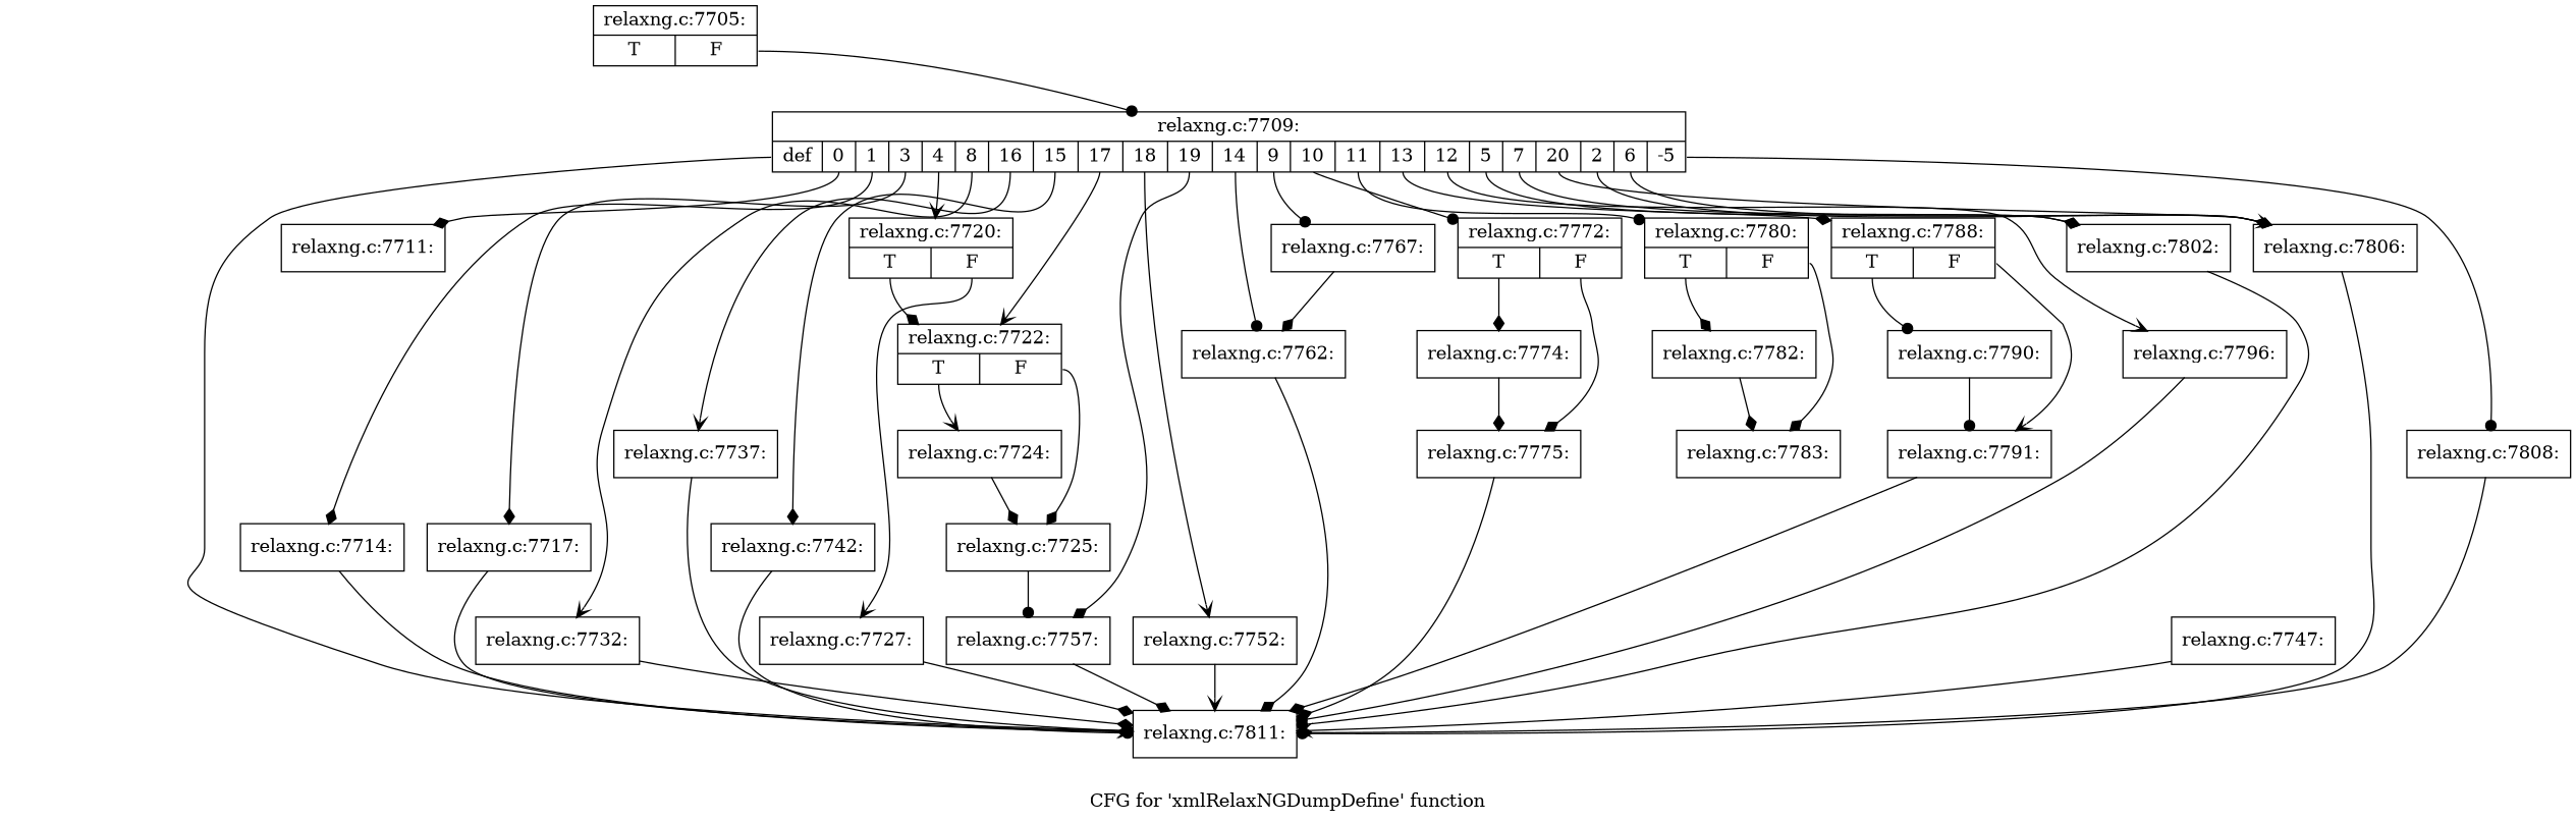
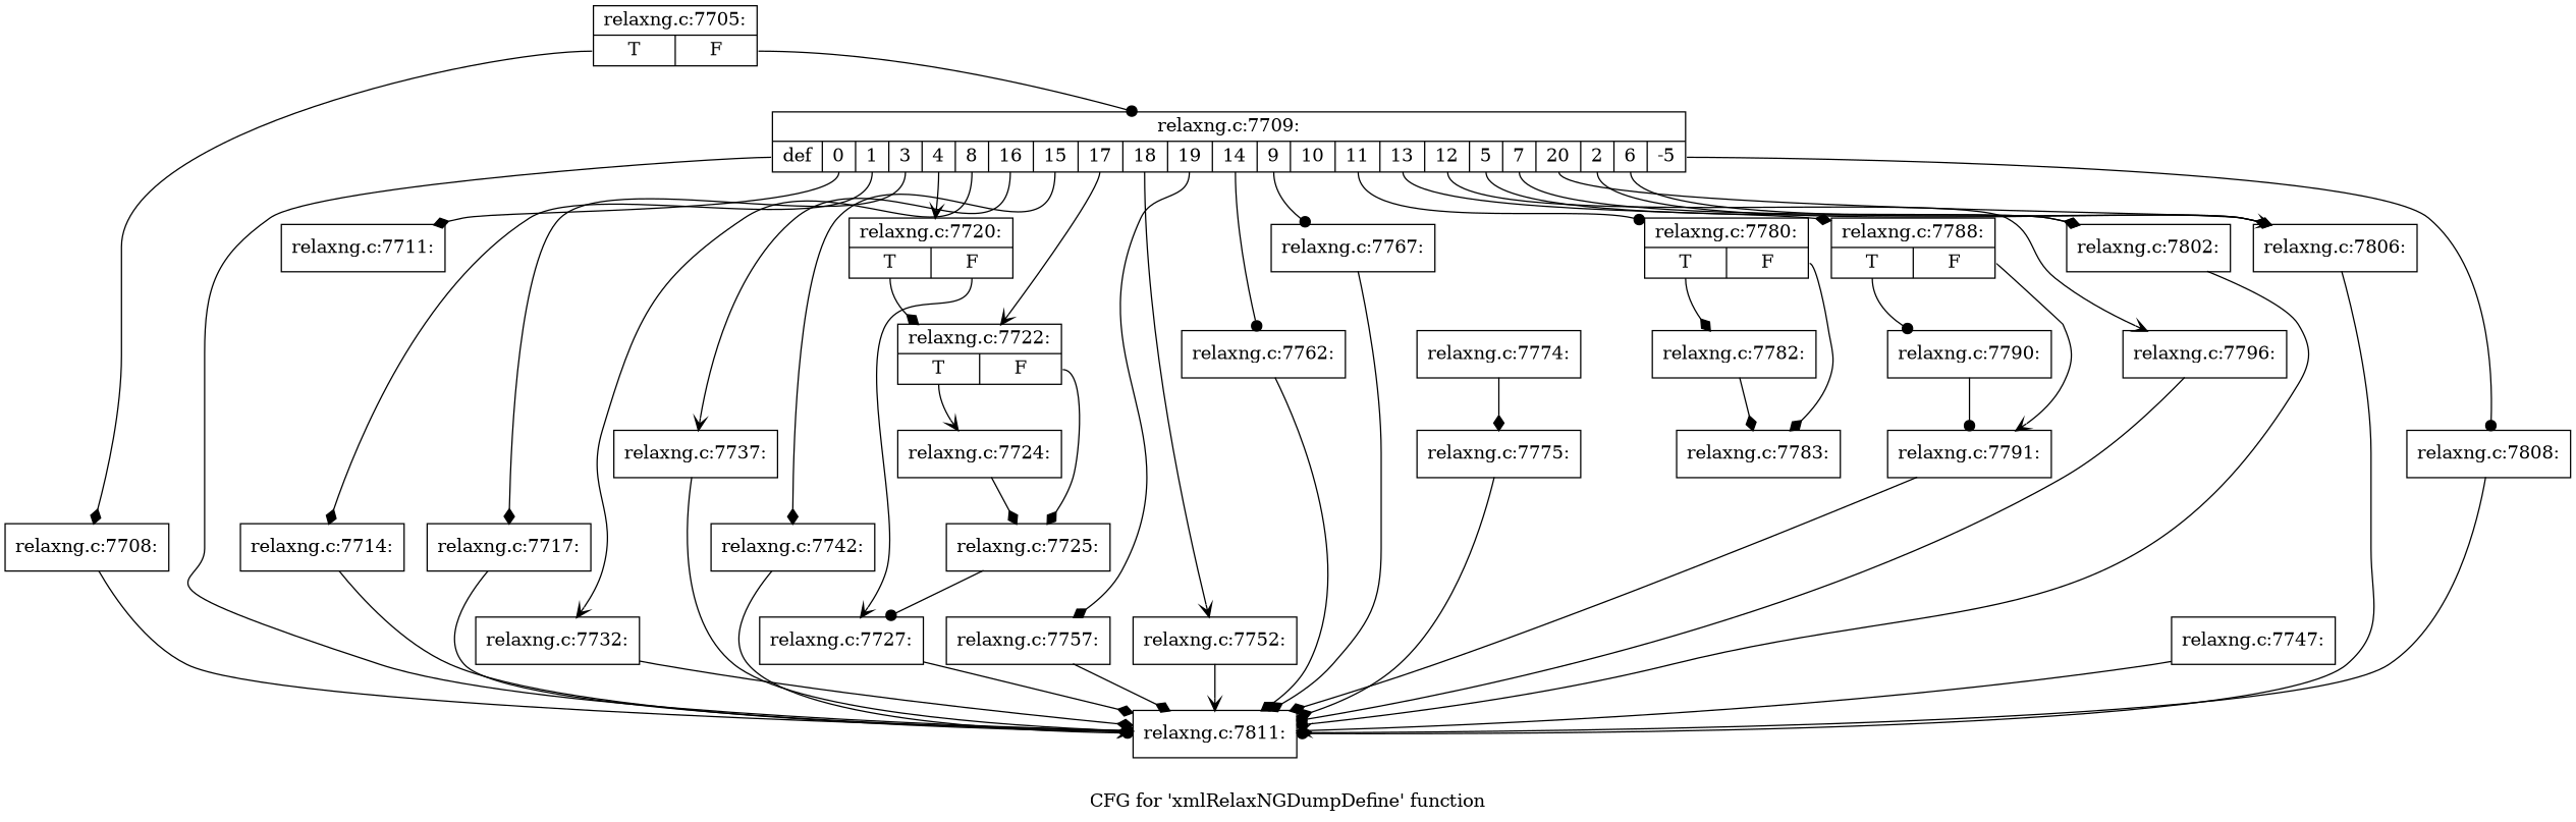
  digraph {
    label="CFG for 'xmlRelaxNGDumpDefine' function"
    node [shape=record]
    edge [arrowhead=diamond]
    n1 [label="{relaxng.c:7705:|{<s0>T|<s1>F}}"]
+   n2 [label="{relaxng.c:7708:}"]
    n3 [label="{relaxng.c:7709:|{<s0>def|<s1>0|<s2>1|<s3>3|<s4>4|<s5>8|<s6>16|<s7>15|<s8>17|<s9>18|<s10>19|<s11>14|<s12>9|<s13>10|<s14>11|<s15>13|<s16>12|<s17>5|<s18>7|<s19>20|<s20>2|<s21>6|<s22>-5}}"]
    n4 [label="{relaxng.c:7811:}"]
    n5 [label="{relaxng.c:7711:}"]
    n6 [label="{relaxng.c:7714:}"]
    n7 [label="{relaxng.c:7717:}"]
    n8 [label="{relaxng.c:7720:|{<s0>T|<s1>F}}"]
    n9 [label="{relaxng.c:7732:}"]
    n10 [label="{relaxng.c:7737:}"]
    n11 [label="{relaxng.c:7742:}"]
    n12 [label="{relaxng.c:7752:}"]
    n13 [label="{relaxng.c:7757:}"]
    n14 [label="{relaxng.c:7762:}"]
    n15 [label="{relaxng.c:7767:}"]
-   n16 [label="{relaxng.c:7772:|{<s0>T|<s1>F}}"]
    n17 [label="{relaxng.c:7780:|{<s0>T|<s1>F}}"]
    n18 [label="{relaxng.c:7788:|{<s0>T|<s1>F}}"]
    n19 [label="{relaxng.c:7796:}"]
    n20 [label="{relaxng.c:7802:}"]
    n21 [label="{relaxng.c:7806:}"]
    n22 [label="{relaxng.c:7808:}"]
    n23 [label="{relaxng.c:7722:|{<s0>T|<s1>F}}"]
    n24 [label="{relaxng.c:7727:}"]
    n25 [label="{relaxng.c:7747:}"]
    n26 [label="{relaxng.c:7774:}"]
    n27 [label="{relaxng.c:7775:}"]
    n28 [label="{relaxng.c:7782:}"]
    n29 [label="{relaxng.c:7783:}"]
    n30 [label="{relaxng.c:7790:}"]
    n31 [label="{relaxng.c:7791:}"]
    n32 [label="{relaxng.c:7724:}"]
    n33 [label="{relaxng.c:7725:}"]
+   n1 -> n2 [tailport=s0]
    n1 -> n3 [arrowhead=dot tailport=s1]
+   n2 -> n4 [arrowhead=vee]
    n3 -> n4 [arrowhead=dot tailport=s0]
    n3 -> n5 [tailport=s1]
    n3 -> n6 [tailport=s2]
    n3 -> n7 [tailport=s3]
    n3 -> n8 [arrowhead=vee tailport=s4]
    n3 -> n9 [arrowhead=vee tailport=s5]
    n3 -> n10 [arrowhead=vee tailport=s6]
    n3 -> n11 [tailport=s7]
    n3 -> n12 [arrowhead=vee tailport=s9]
    n3 -> n13 [tailport=s10]
    n3 -> n14 [arrowhead=dot tailport=s11]
    n3 -> n15 [arrowhead=dot tailport=s12]
-   n3 -> n16 [arrowhead=dot tailport=s13]
    n3 -> n17 [arrowhead=dot tailport=s14]
    n3 -> n18 [tailport=s15]
    n3 -> n19 [arrowhead=vee tailport=s16]
    n3 -> n20 [tailport=s17]
    n3 -> n20 [tailport=s18]
    n3 -> n21 [arrowhead=vee tailport=s19]
    n3 -> n21 [tailport=s20]
    n3 -> n21 [tailport=s21]
    n3 -> n22 [arrowhead=dot tailport=s22]
    n3 -> n23 [arrowhead=vee tailport=s8]
    n6 -> n4
    n7 -> n4 [arrowhead=vee]
    n8 -> n23 [tailport=s0]
    n8 -> n24 [arrowhead=vee tailport=s1]
    n9 -> n4
    n10 -> n4 [arrowhead=vee]
    n11 -> n4 [arrowhead=dot]
    n12 -> n4 [arrowhead=vee]
    n13 -> n4
    n14 -> n4
-   n15 -> n14
-   n16 -> n26 [tailport=s0]
-   n16 -> n27 [tailport=s1]
+   n15 -> n4
    n17 -> n28 [tailport=s0]
    n17 -> n29 [tailport=s1]
    n18 -> n30 [arrowhead=dot tailport=s0]
    n18 -> n31 [arrowhead=vee tailport=s1]
    n19 -> n4 [arrowhead=dot]
    n20 -> n4 [arrowhead=dot]
    n21 -> n4 [arrowhead=dot]
    n22 -> n4
    n23 -> n32 [arrowhead=vee tailport=s0]
    n23 -> n33 [tailport=s1]
    n24 -> n4
    n25 -> n4 [arrowhead=vee]
    n26 -> n27
    n27 -> n4
    n28 -> n29
    n30 -> n31 [arrowhead=dot]
    n31 -> n4
    n32 -> n33
-   n33 -> n13 [arrowhead=dot]
+   n33 -> n24 [arrowhead=dot]
  }
